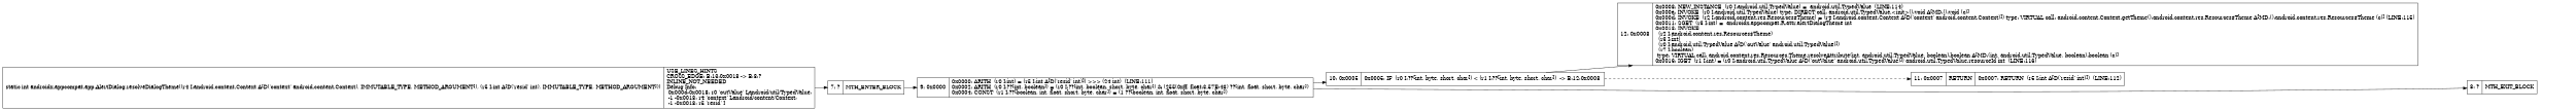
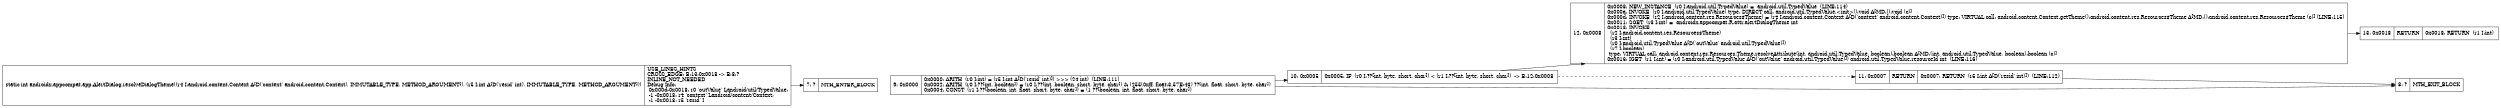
  digraph {
    rankdir=LR
    node [shape=record]
    n1 [label="{7\:\ ?|MTH_ENTER_BLOCK\l}"]
    n2 [label="{9\:\ 0x0000|0x0000: ARITH  (r0 I:int) = (r5 I:int A[D('resid' int)]) \>\>\> (24 int)  (LINE:111)\l0x0002: ARITH  (r0 I:??[int, boolean]) = (r0 I:??[int, boolean, short, byte, char]) & (255(0xff, float:3.57E\-43) ??[int, float, short, byte, char]) \l0x0004: CONST  (r1 I:??[boolean, int, float, short, byte, char]) = (1 ??[boolean, int, float, short, byte, char]) \l}"]
    n3 [label="{10\:\ 0x0005|0x0005: IF  (r0 I:??[int, byte, short, char]) \< (r1 I:??[int, byte, short, char])  \-\> B:12:0x0008 \l}"]
    n4 [label="{8\:\ ?|MTH_EXIT_BLOCK\l}"]
    n5 [label="{11\:\ 0x0007|RETURN\l|0x0007: RETURN  (r5 I:int A[D('resid' int)])  (LINE:112)\l}"]
    n6 [label="{12\:\ 0x0008|0x0008: NEW_INSTANCE  (r0 I:android.util.TypedValue) =  android.util.TypedValue  (LINE:114)\l0x000a: INVOKE  (r0 I:android.util.TypedValue) type: DIRECT call: android.util.TypedValue.\<init\>():void A[MD:():void (c)]\l0x000d: INVOKE  (r2 I:android.content.res.Resources$Theme) = (r4 I:android.content.Context A[D('context' android.content.Context)]) type: VIRTUAL call: android.content.Context.getTheme():android.content.res.Resources$Theme A[MD:():android.content.res.Resources$Theme (c)] (LINE:115)\l0x0011: SGET  (r3 I:int) =  androidx.appcompat.R.attr.alertDialogTheme int \l0x0013: INVOKE  \l  (r2 I:android.content.res.Resources$Theme)\l  (r3 I:int)\l  (r0 I:android.util.TypedValue A[D('outValue' android.util.TypedValue)])\l  (r7 I:boolean)\l type: VIRTUAL call: android.content.res.Resources.Theme.resolveAttribute(int, android.util.TypedValue, boolean):boolean A[MD:(int, android.util.TypedValue, boolean):boolean (c)]\l0x0016: IGET  (r1 I:int) = (r0 I:android.util.TypedValue A[D('outValue' android.util.TypedValue)]) android.util.TypedValue.resourceId int  (LINE:116)\l}"]
+   n7 [label="{13\:\ 0x0018|RETURN\l|0x0018: RETURN  (r1 I:int) \l}"]
    n8 [label="{static int androidx.appcompat.app.AlertDialog.resolveDialogTheme((r4 I:android.content.Context A[D('context' android.content.Context), IMMUTABLE_TYPE, METHOD_ARGUMENT]), (r5 I:int A[D('resid' int), IMMUTABLE_TYPE, METHOD_ARGUMENT]))  | USE_LINES_HINTS\lCROSS_EDGE: B:13:0x0018 \-\> B:8:?\lINLINE_NOT_NEEDED\lDebug Info:\l  0x000d\-0x0018: r0 'outValue' Landroid\/util\/TypedValue;\l  \-1 \-0x0018: r4 'context' Landroid\/content\/Context;\l  \-1 \-0x0018: r5 'resid' I\l}"]
-   n1 -> n2
    n2 -> n3
    n2 -> n4
    n3 -> n5 [style=dashed]
    n3 -> n6
+   n5 -> n4
+   n6 -> n7
    n8 -> n1
  }
